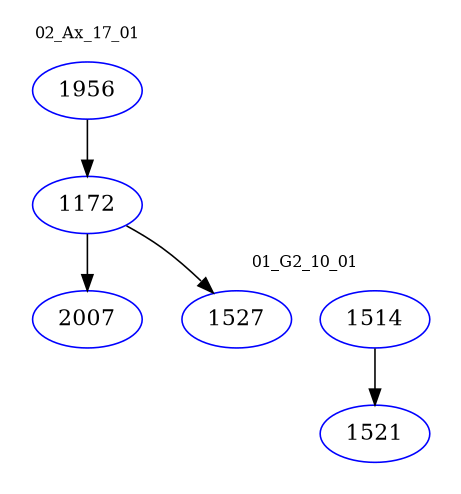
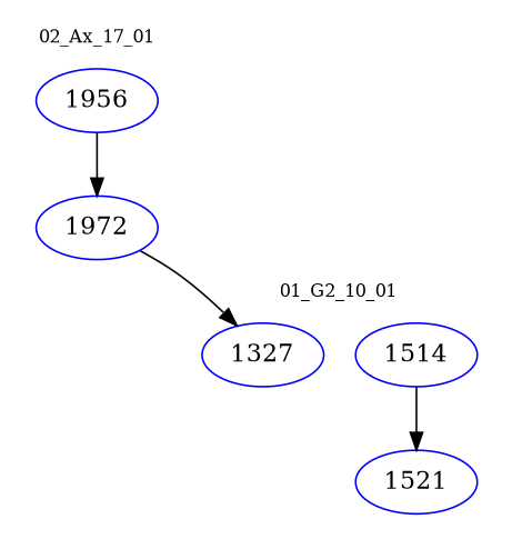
  digraph {
    node [color=blue]
    edge [color=black]
    n1 [label=1956]
-   n2 [label=1172]
-   n3 [label=2007]
+   n2 [label=1972]
    n4 [label=1514]
    n5 [label=1521]
-   n6 [label=1527]
+   n6 [label=1327]
    subgraph cluster_1 {
      color=white
      fontsize=10
      label="02_Ax_17_01"
      n1
      n2
-     n3
    }
    subgraph cluster_2 {
      color=white
      fontsize=10
      label="01_G2_10_01"
      n4
      n5
      n6
    }
    n1 -> n2
-   n2 -> n3
    n2 -> n6
    n4 -> n5
  }
